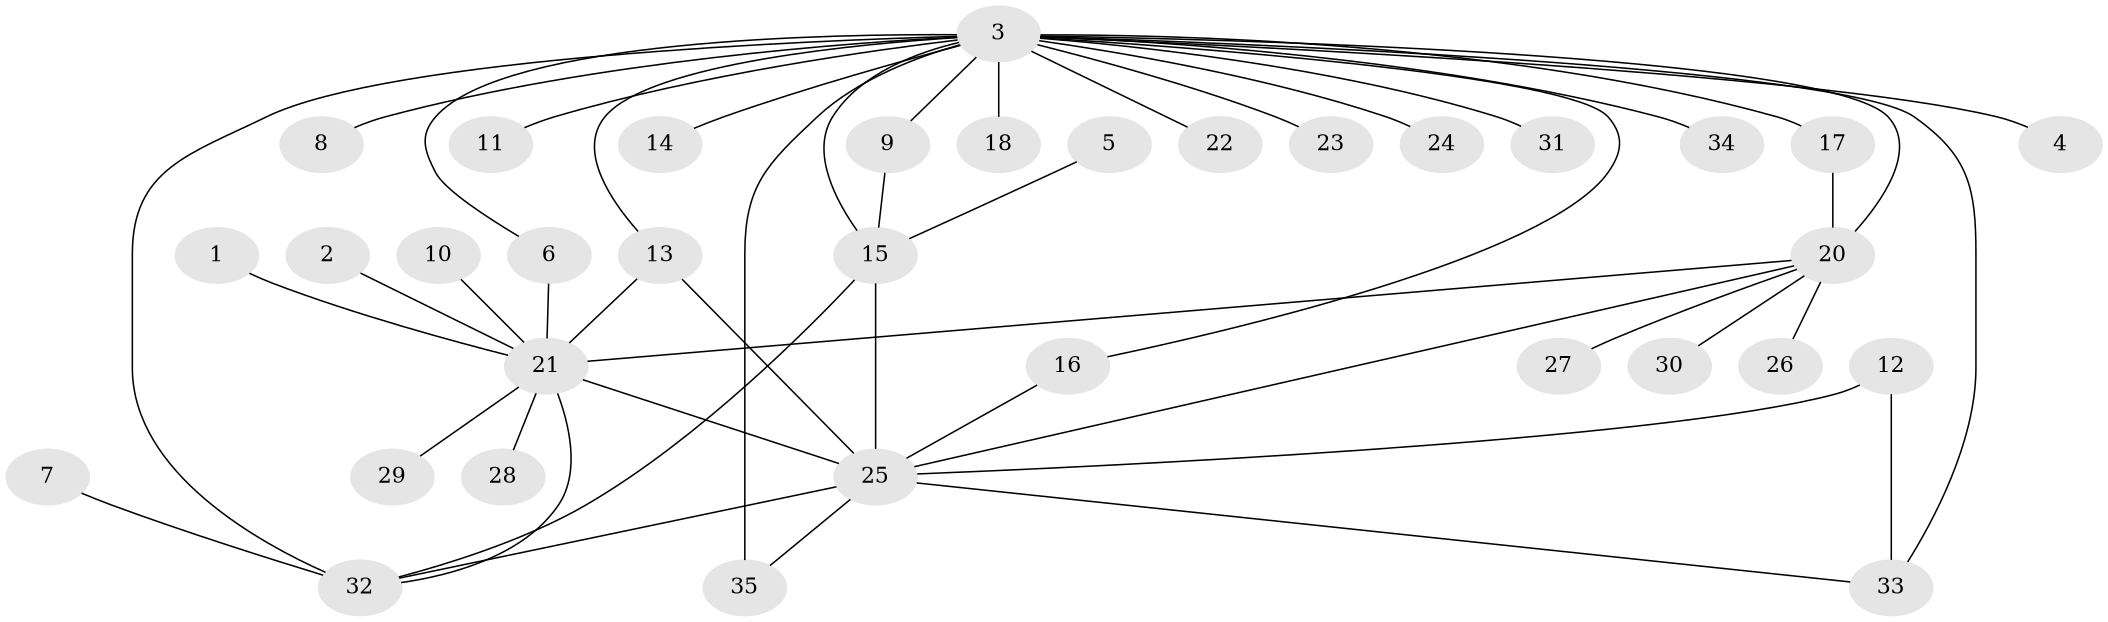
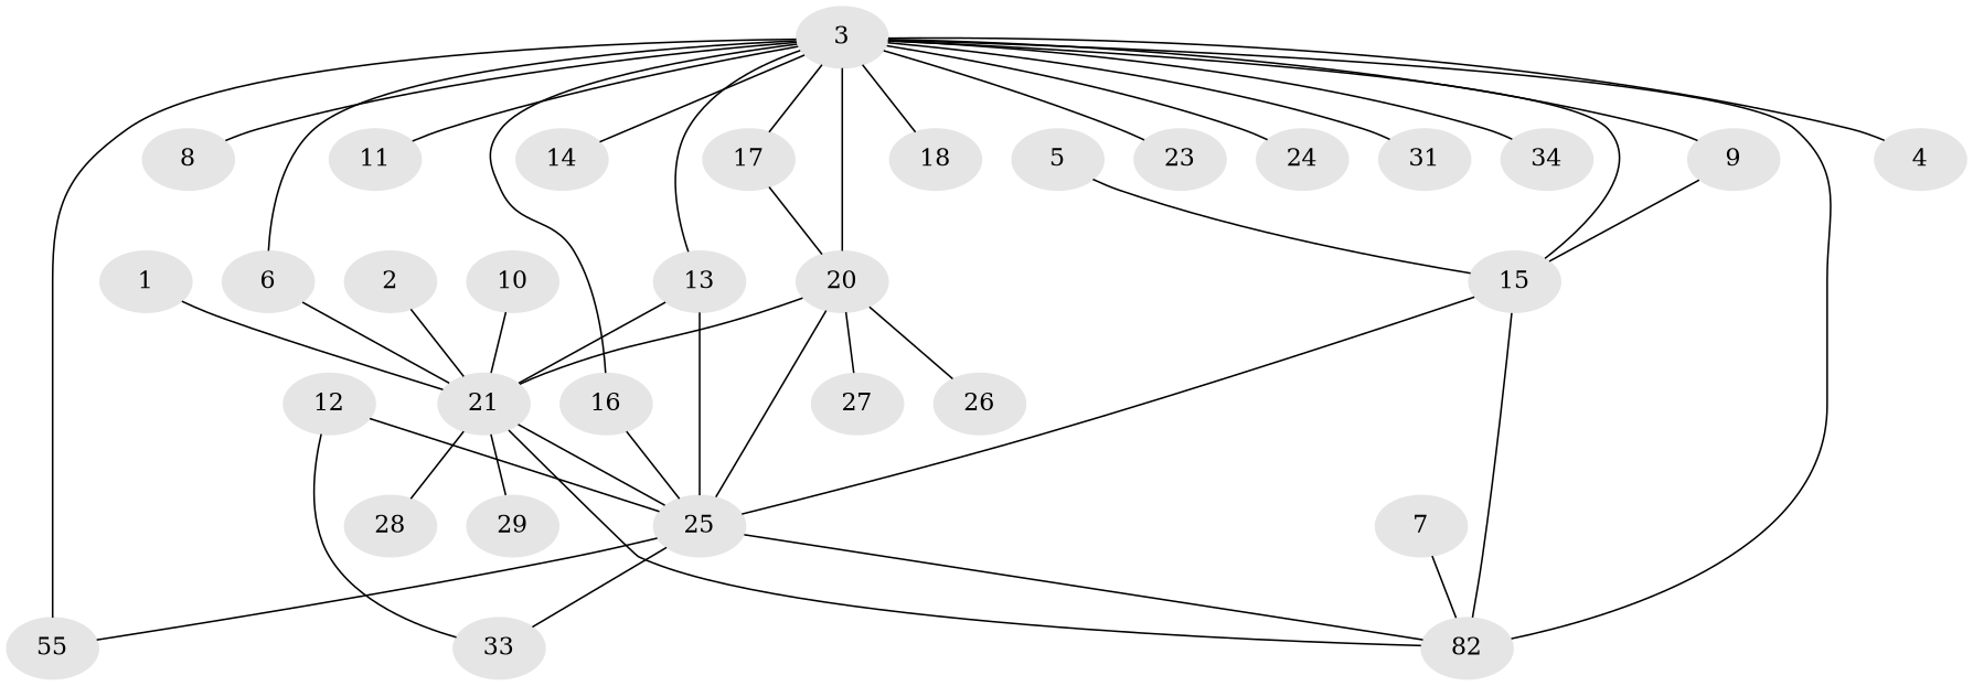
  graph {
    node [color=gray90 style=filled]
    edge [weight=1.0]
    1
    21
-   32
+   32 [label=82]
    25
    28
    29
    2
    3
    4
    6
    8
    9
    11
    13
    14
    15
    16
    17
    18
    20
-   22
    23
    24
    31
    33
    34
-   35
+   35 [label=55]
    26
    27
-   30
    5
    7
    10
    12
    1 -- 21
    21 -- 32
    21 -- 25
    21 -- 28
    21 -- 29
    25 -- 32
    25 -- 33
    25 -- 35
    2 -- 21
    3 -- 32 [weight=2.0]
    3 -- 4
    3 -- 6
    3 -- 8 [weight=2.0]
    3 -- 9
    3 -- 11
    3 -- 13 [weight=2.0]
    3 -- 14
    3 -- 15
    3 -- 16
    3 -- 17
    3 -- 18 [weight=2.0]
    3 -- 20 [weight=5.0]
-   3 -- 22
    3 -- 23
    3 -- 24
    3 -- 31
-   3 -- 33
    3 -- 34
    3 -- 35 [weight=2.0]
    6 -- 21
    9 -- 15
    13 -- 21
    13 -- 25
    15 -- 32
    15 -- 25
    16 -- 25
    17 -- 20
    20 -- 21
    20 -- 25
    20 -- 26
    20 -- 27
-   20 -- 30
    5 -- 15
    7 -- 32
    10 -- 21
    12 -- 25
    12 -- 33
  }
